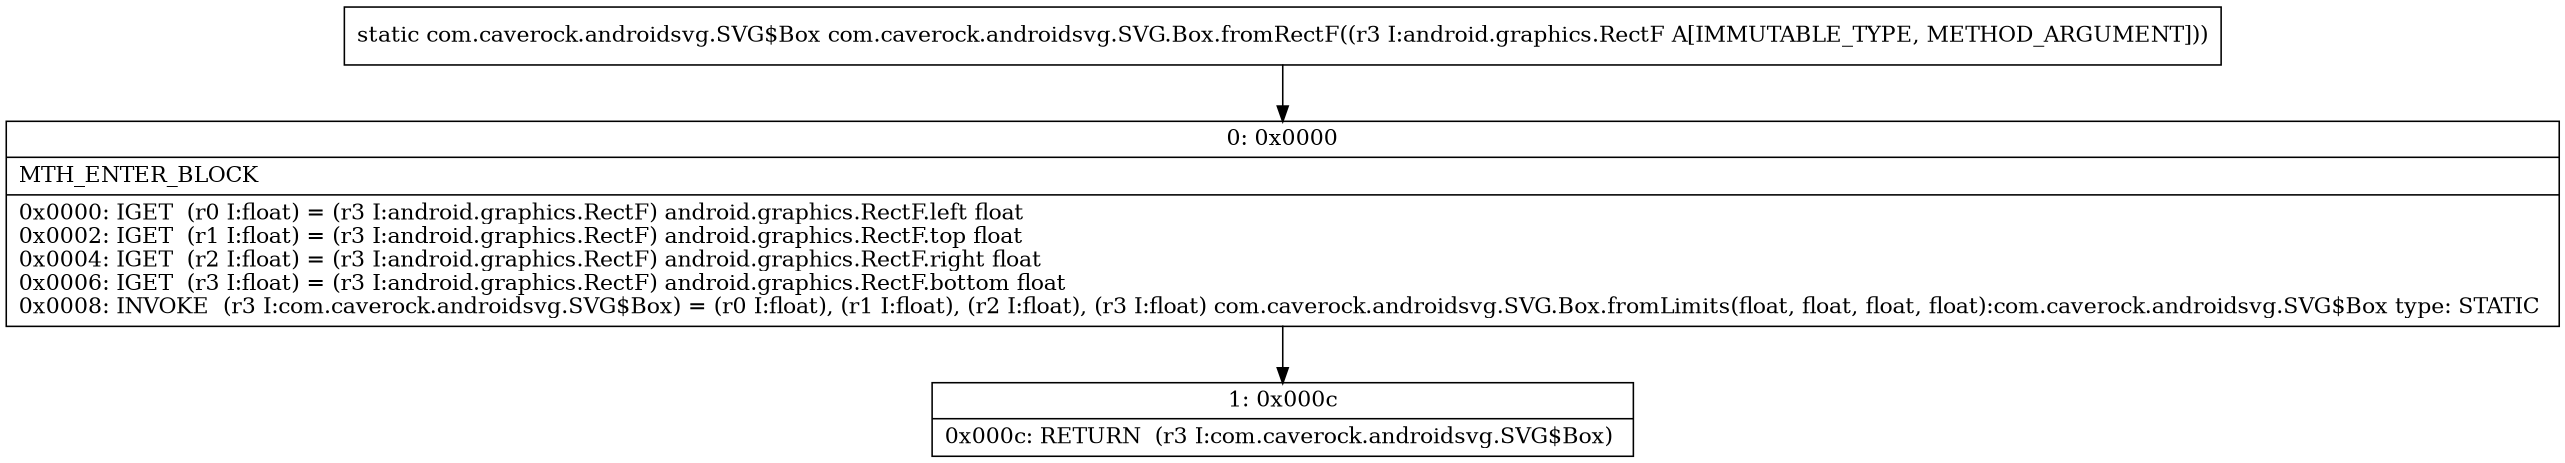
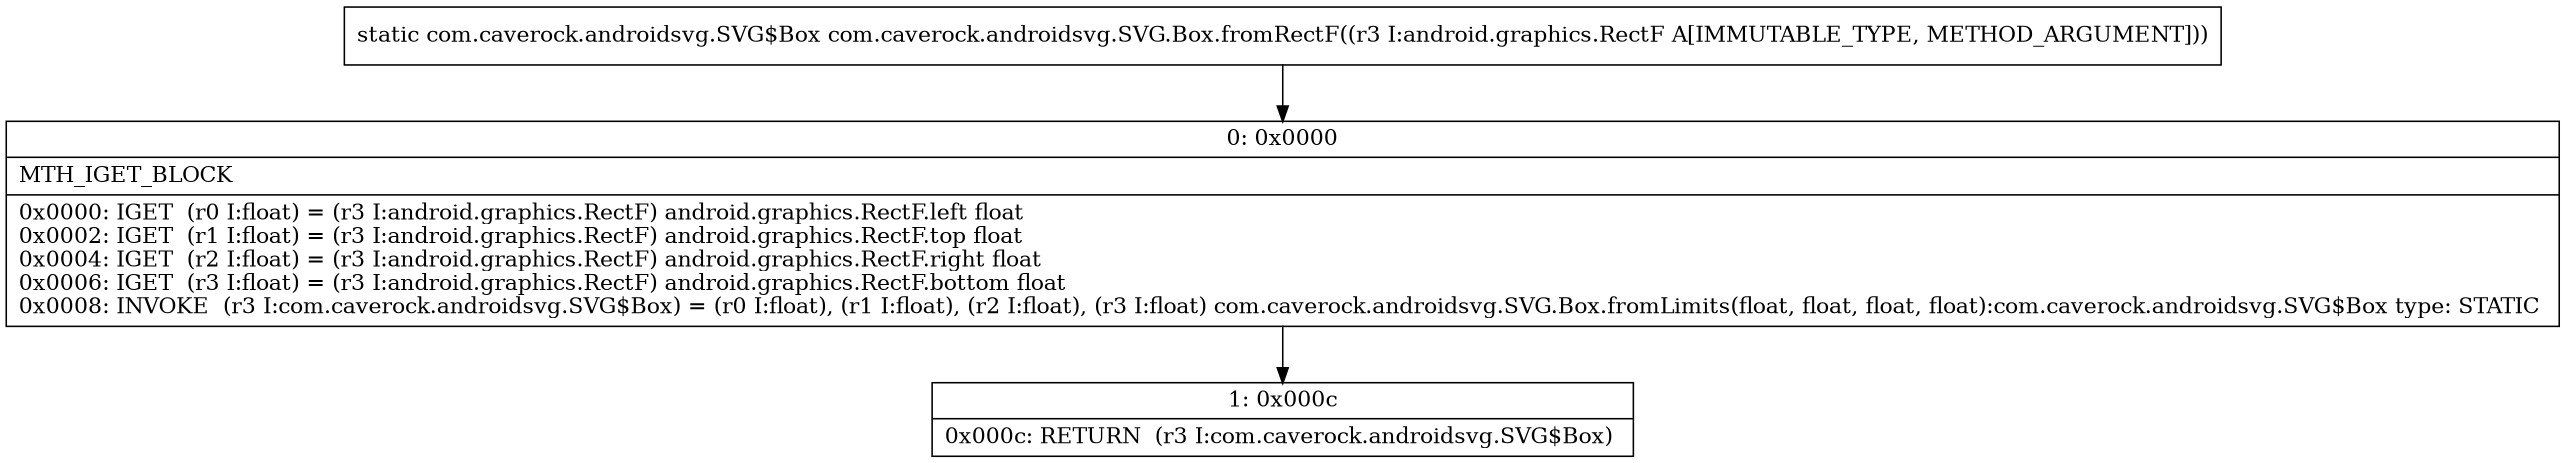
  digraph {
    node [shape=record]
-   n1 [label="{0\:\ 0x0000|MTH_ENTER_BLOCK\l|0x0000: IGET  (r0 I:float) = (r3 I:android.graphics.RectF) android.graphics.RectF.left float \l0x0002: IGET  (r1 I:float) = (r3 I:android.graphics.RectF) android.graphics.RectF.top float \l0x0004: IGET  (r2 I:float) = (r3 I:android.graphics.RectF) android.graphics.RectF.right float \l0x0006: IGET  (r3 I:float) = (r3 I:android.graphics.RectF) android.graphics.RectF.bottom float \l0x0008: INVOKE  (r3 I:com.caverock.androidsvg.SVG$Box) = (r0 I:float), (r1 I:float), (r2 I:float), (r3 I:float) com.caverock.androidsvg.SVG.Box.fromLimits(float, float, float, float):com.caverock.androidsvg.SVG$Box type: STATIC \l}"]
+   n1 [label="{0\:\ 0x0000|MTH_IGET_BLOCK\l|0x0000: IGET  (r0 I:float) = (r3 I:android.graphics.RectF) android.graphics.RectF.left float \l0x0002: IGET  (r1 I:float) = (r3 I:android.graphics.RectF) android.graphics.RectF.top float \l0x0004: IGET  (r2 I:float) = (r3 I:android.graphics.RectF) android.graphics.RectF.right float \l0x0006: IGET  (r3 I:float) = (r3 I:android.graphics.RectF) android.graphics.RectF.bottom float \l0x0008: INVOKE  (r3 I:com.caverock.androidsvg.SVG$Box) = (r0 I:float), (r1 I:float), (r2 I:float), (r3 I:float) com.caverock.androidsvg.SVG.Box.fromLimits(float, float, float, float):com.caverock.androidsvg.SVG$Box type: STATIC \l}"]
    n2 [label="{1\:\ 0x000c|0x000c: RETURN  (r3 I:com.caverock.androidsvg.SVG$Box) \l}"]
    n3 [label="{static com.caverock.androidsvg.SVG$Box com.caverock.androidsvg.SVG.Box.fromRectF((r3 I:android.graphics.RectF A[IMMUTABLE_TYPE, METHOD_ARGUMENT])) }"]
    n1 -> n2
    n3 -> n1
  }
